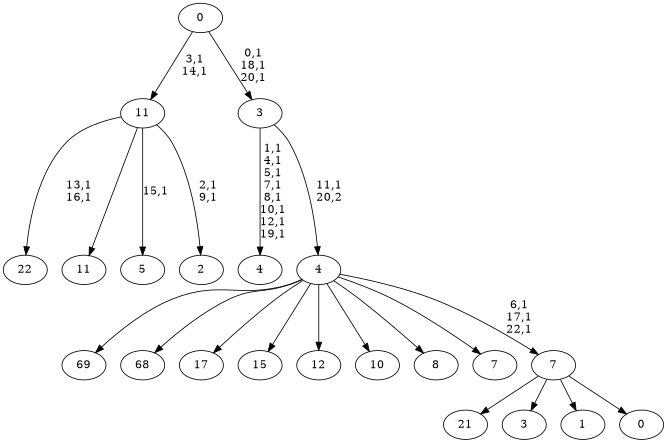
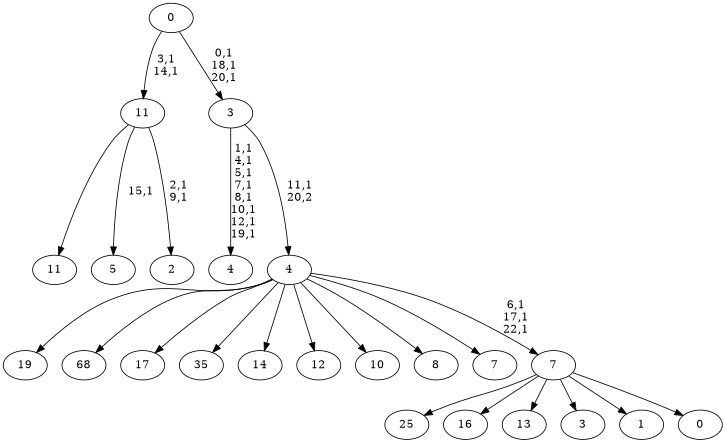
  digraph {
-   n1 [label=22]
-   n2 [label=21]
-   n3 [label=69]
+   n2 [label=25]
+   n3 [label=19]
    n4 [label=68]
    n5 [label=17]
-   n7 [label=15]
+   n6 [label=16]
+   n7 [label=35]
+   n8 [label=14]
+   n9 [label=13]
    n10 [label=12]
    n11 [label=11]
    n12 [label=10]
    n13 [label=8]
    n14 [label=7]
    n15 [label=5]
    n16 [label=4]
    n17 [label=3]
    n18 [label=2]
    11
    n20 [label=1]
    n21 [label=0]
    7
    4
    3
    0
-   11 -> n1 [label="13,1\n16,1"]
    11 -> n11
    11 -> n15 [label="15,1"]
    11 -> n18 [label="2,1\n9,1"]
    7 -> n2
+   7 -> n6
+   7 -> n9
    7 -> n17
    7 -> n20
    7 -> n21
    4 -> n3
    4 -> n4
    4 -> n5
    4 -> n7
+   4 -> n8
    4 -> n10
    4 -> n12
    4 -> n13
    4 -> n14
    4 -> 7 [label="6,1\n17,1\n22,1"]
    3 -> n16 [label="1,1\n4,1\n5,1\n7,1\n8,1\n10,1\n12,1\n19,1"]
    3 -> 4 [label="11,1\n20,2"]
    0 -> 11 [label="3,1\n14,1"]
    0 -> 3 [label="0,1\n18,1\n20,1"]
  }
